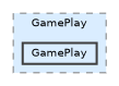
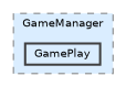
  digraph {
    compound=true
    n1 [color=grey25 fillcolor="#daedff" fontname=Helvetica fontsize=10 height=0.2 label=GamePlay shape=box style="filled,bold" width=0.4]
    subgraph cluster_1 {
      bgcolor="#daedff"
      fontname=Helvetica
      fontsize=10
-     label=GamePlay
+     label=GameManager
      pencolor=grey50
      style="filled,dashed"
      n1
    }
  }
